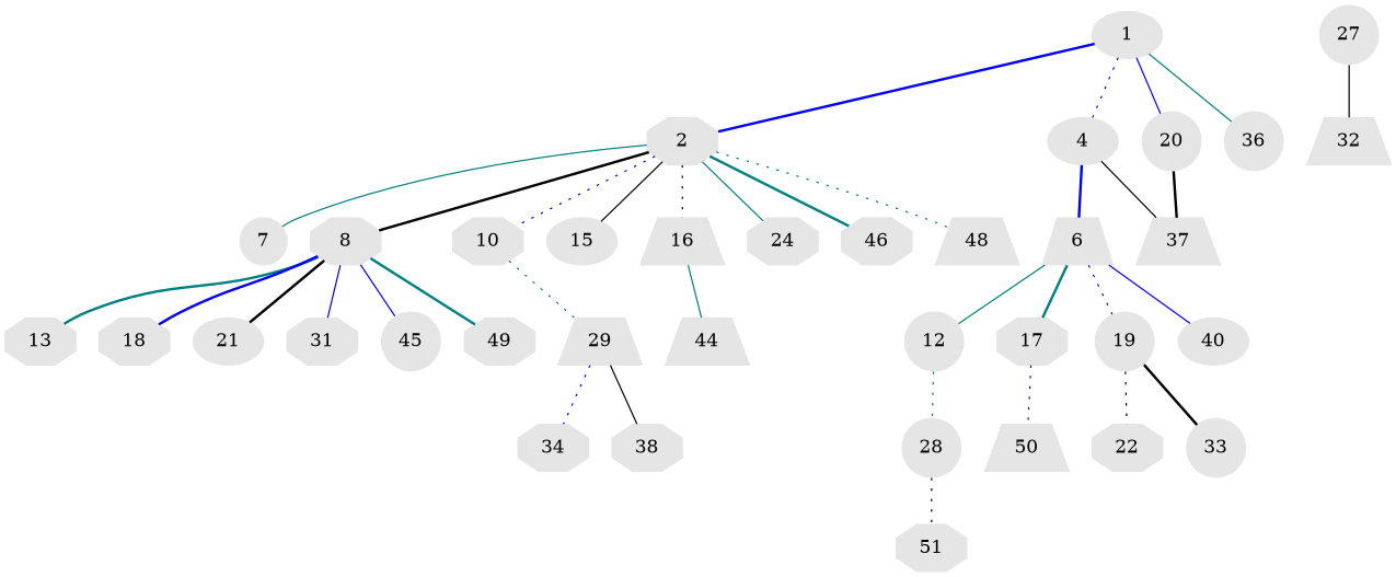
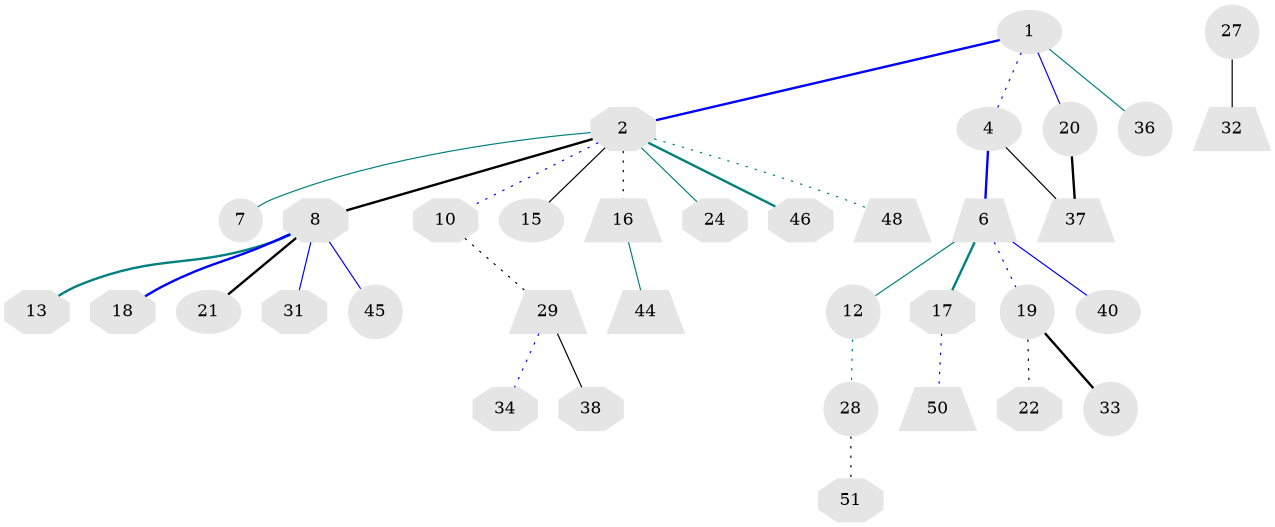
  graph {
    node [color=gray90 shape=octagon style=filled]
    edge [color=blue style=solid]
    1 [shape=ellipse super="+3"]
    2 [super="+5"]
    4 [shape=ellipse super="+14"]
    20 [shape=circle]
    36 [shape=circle]
    7 [shape=circle]
    8 [super="+11"]
    10
    15 [shape=ellipse super="+41"]
    16 [shape=trapezium super="+25"]
    24 [super="+35"]
    46
    48 [shape=trapezium]
    6 [shape=trapezium super="+9"]
    37 [shape=trapezium super="+43"]
    13
    18
    21 [shape=ellipse]
    31
    45 [shape=circle]
-   49
    29 [shape=trapezium super="+30"]
    44 [shape=trapezium]
    12 [shape=circle super="+23"]
    17 [super="+47"]
    19 [shape=circle super="+26"]
    40 [shape=ellipse]
    27 [shape=circle]
    32 [shape=trapezium super="+39"]
    28 [shape=circle super="+42"]
    50 [shape=trapezium]
    22
    33 [shape=circle]
    34
    38
    51
    1 -- 2 [style=bold]
    1 -- 4 [style=dotted]
    1 -- 20
    1 -- 36 [color=teal]
    2 -- 7 [color=teal]
    2 -- 8 [color=black style=bold]
    2 -- 10 [style=dotted]
    2 -- 15 [color=black]
    2 -- 16 [color=black style=dotted]
    2 -- 24 [color=teal]
    2 -- 46 [color=teal style=bold]
    2 -- 48 [color=teal style=dotted]
    4 -- 6 [style=bold]
    4 -- 37 [color=black]
    20 -- 37 [color=black style=bold]
    8 -- 13 [color=teal style=bold]
    8 -- 18 [style=bold]
    8 -- 21 [color=black style=bold]
    8 -- 31
    8 -- 45
-   8 -- 49 [color=teal style=bold]
-   10 -- 29 [color=teal style=dotted]
+   10 -- 29 [color=black style=dotted]
    16 -- 44 [color=teal]
    6 -- 12 [color=teal]
    6 -- 17 [color=teal style=bold]
    6 -- 19 [style=dotted]
    6 -- 40
    29 -- 34 [style=dotted]
    29 -- 38 [color=black]
    12 -- 28 [color=teal style=dotted]
    17 -- 50 [style=dotted]
    19 -- 22 [color=black style=dotted]
    19 -- 33 [color=black style=bold]
    27 -- 32 [color=black]
    28 -- 51 [color=black style=dotted]
  }
